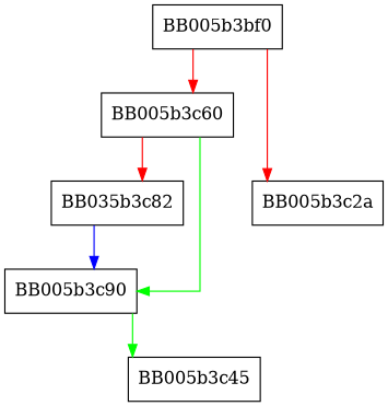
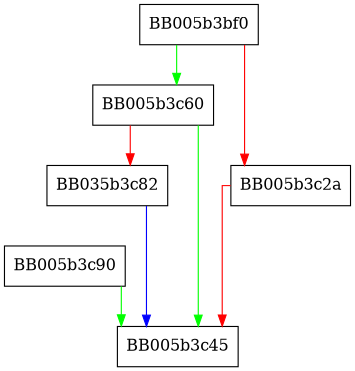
  digraph {
    splines=ortho
    node [shape=box]
    edge [color=green]
    BB005b3bf0
    BB005b3c60
    BB005b3c2a
    BB005b3c90
    n5 [label=BB035b3c82]
    BB005b3c45
-   BB005b3bf0 -> BB005b3c60 [color=red]
+   BB005b3bf0 -> BB005b3c60
    BB005b3bf0 -> BB005b3c2a [color=red]
-   BB005b3c60 -> BB005b3c90
+   BB005b3c60 -> BB005b3c45
    BB005b3c60 -> n5 [color=red]
+   BB005b3c2a -> BB005b3c45 [color=red]
    BB005b3c90 -> BB005b3c45
-   n5 -> BB005b3c90 [color=blue]
+   n5 -> BB005b3c45 [color=blue]
  }
